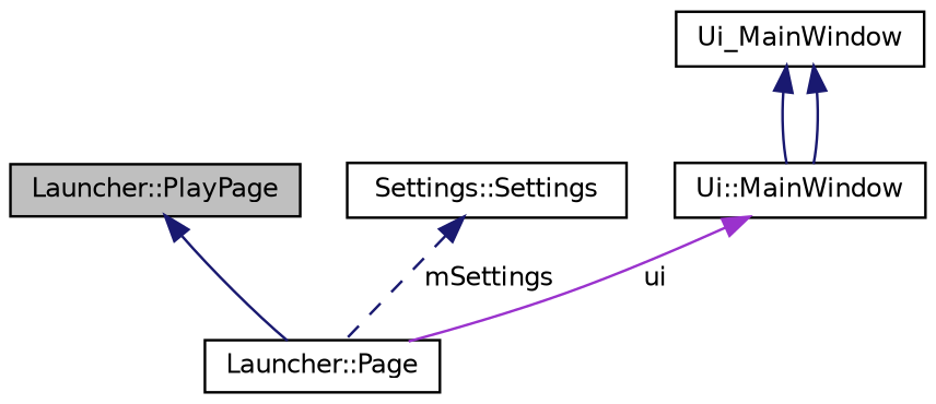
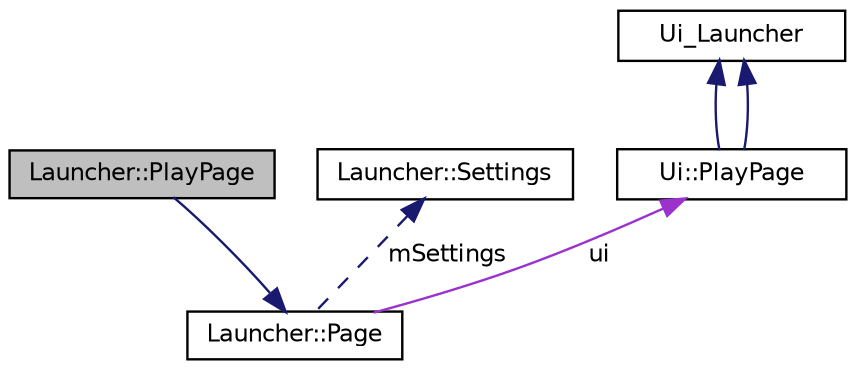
  digraph {
    node [color=black fillcolor=white fontname=Helvetica fontsize=10 shape=record style=filled]
    edge [color=midnightblue dir=back fontname=Helvetica fontsize=10 labelfontname=Helvetica labelfontsize=10 style=solid]
    n1 [fillcolor=grey75 fontcolor=black height=0.2 label="Launcher::PlayPage" width=0.4]
    n2 [height=0.2 label="Launcher::Page" width=0.4]
-   n3 [height=0.2 label="Settings::Settings" width=0.4]
-   n4 [height=0.2 label="Ui::MainWindow" width=0.4]
-   n5 [height=0.2 label=Ui_MainWindow width=0.4]
-   n1 -> n2
+   n3 [height=0.2 label="Launcher::Settings" width=0.4]
+   n4 [height=0.2 label="Ui::PlayPage" width=0.4]
+   n5 [height=0.2 label=Ui_Launcher width=0.4]
+   n2 -> n1
    n3 -> n2 [label=" mSettings" style=dashed]
    n4 -> n2 [color=darkorchid3 label=" ui"]
    n5 -> n4
    n5 -> n4
  }
